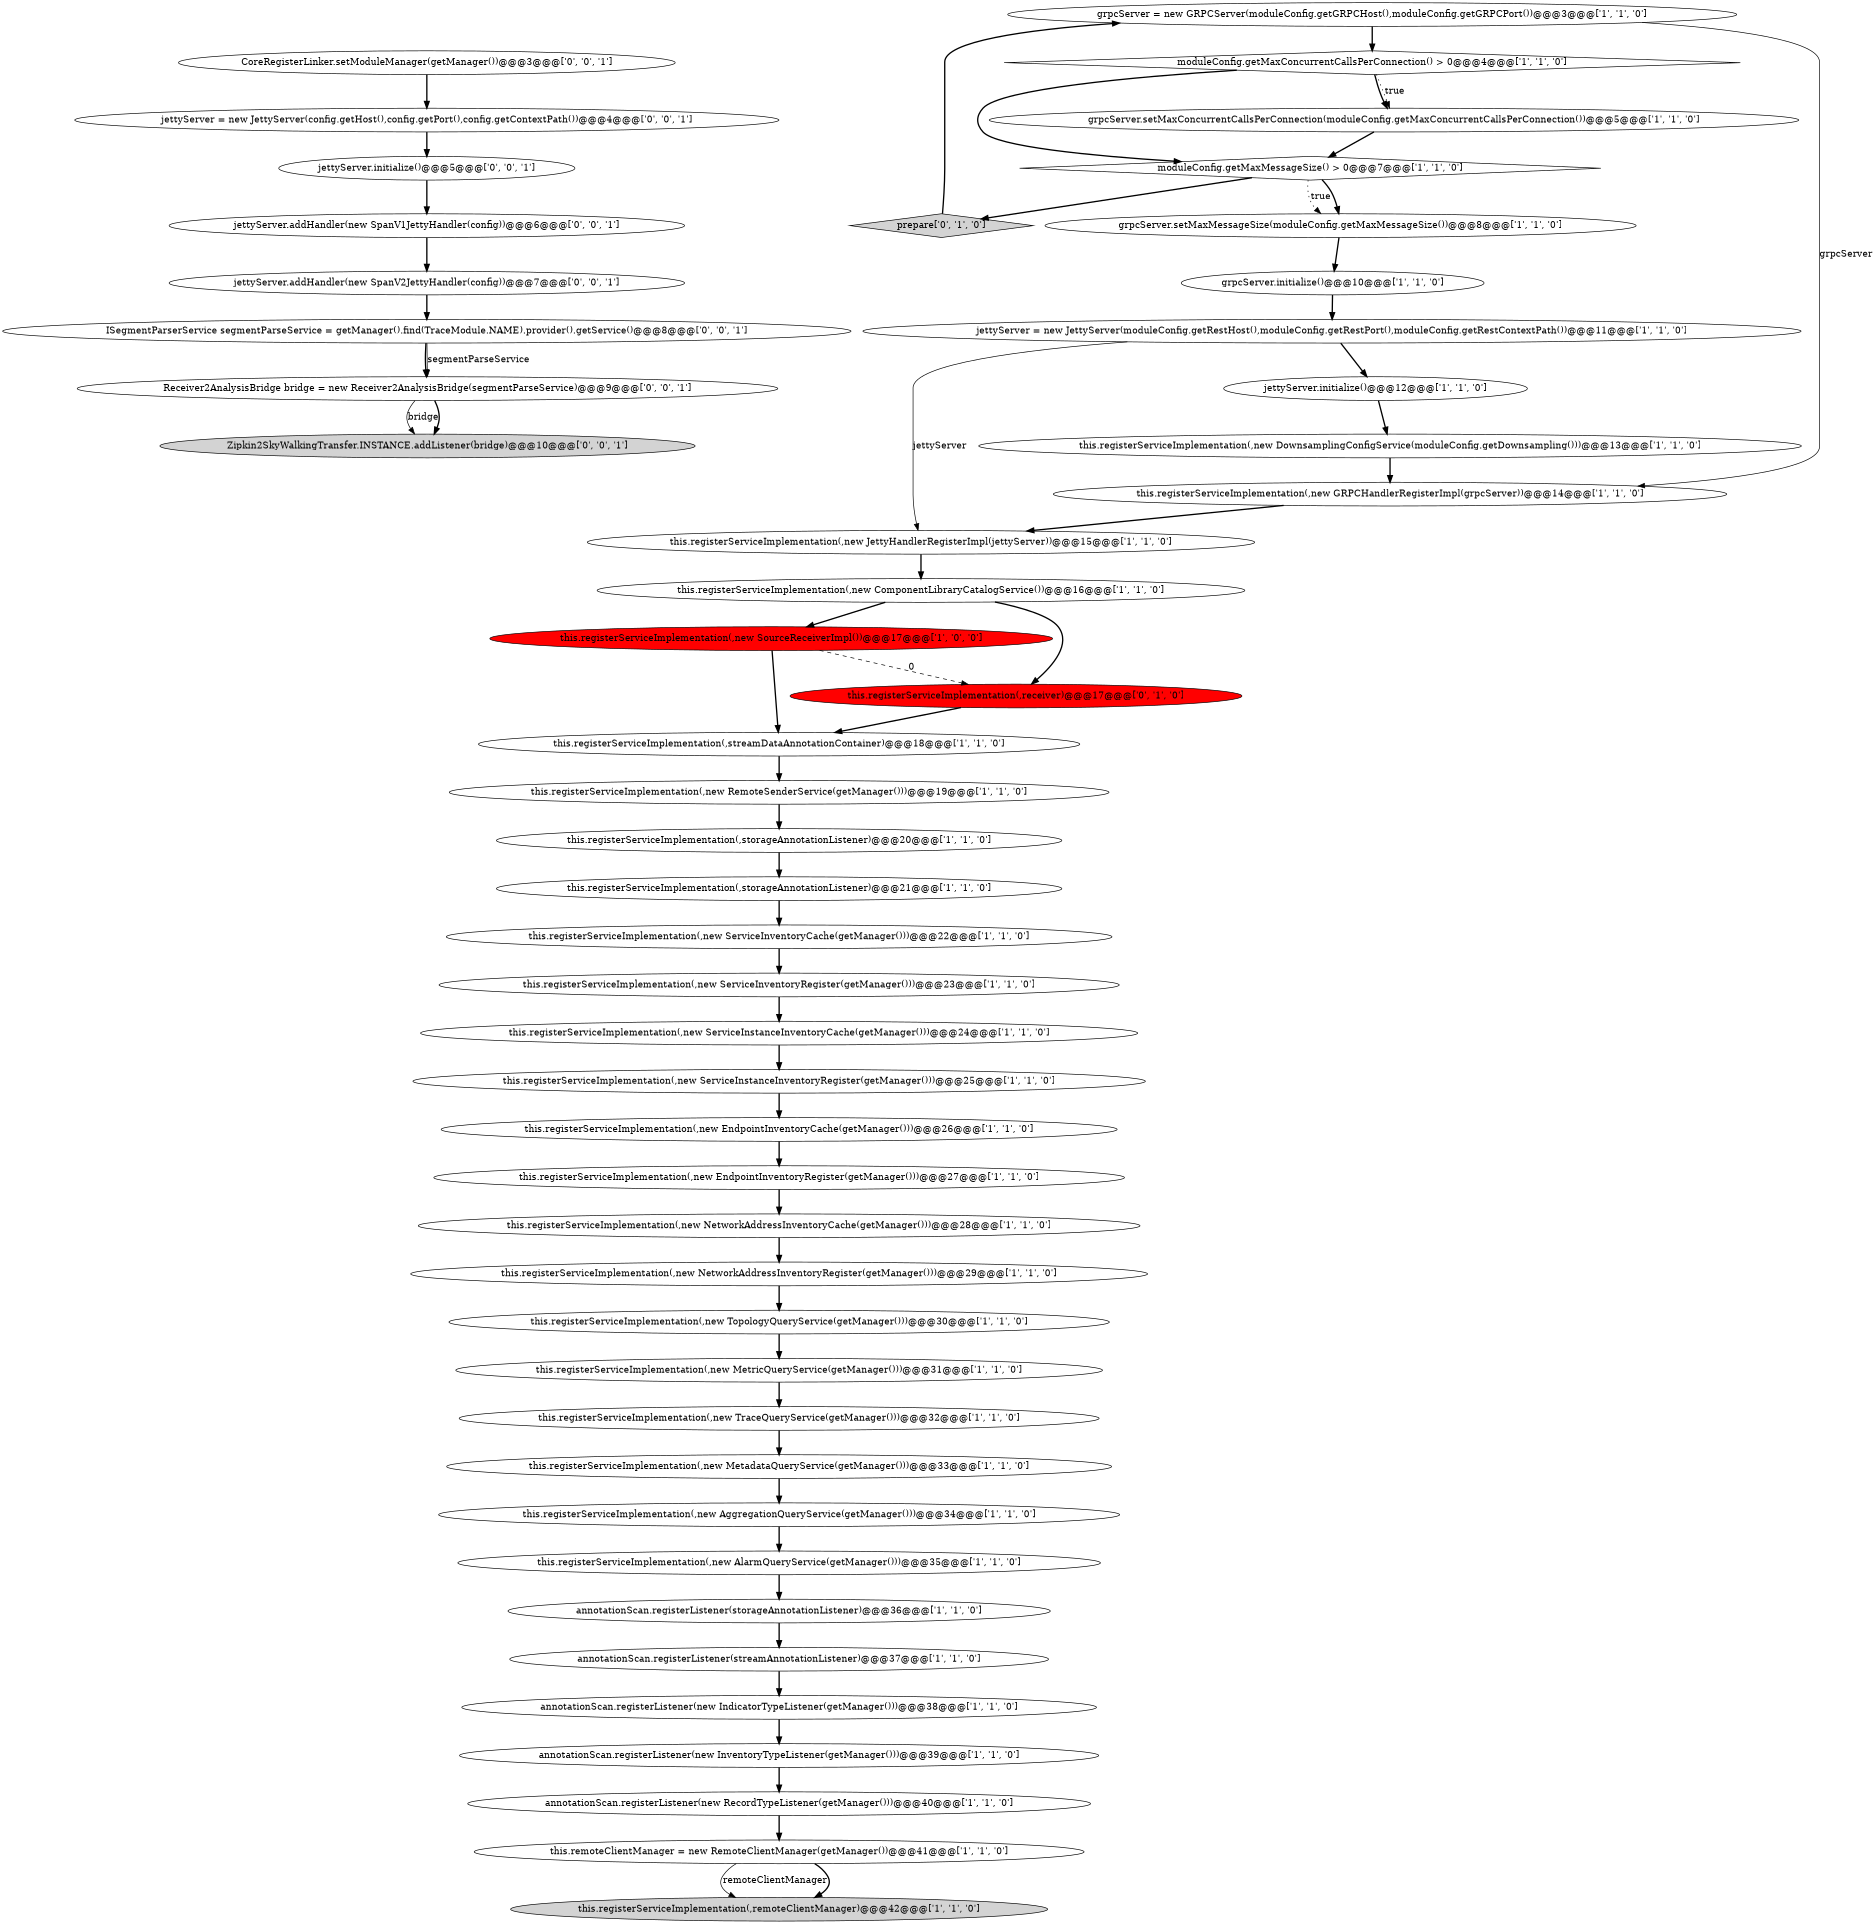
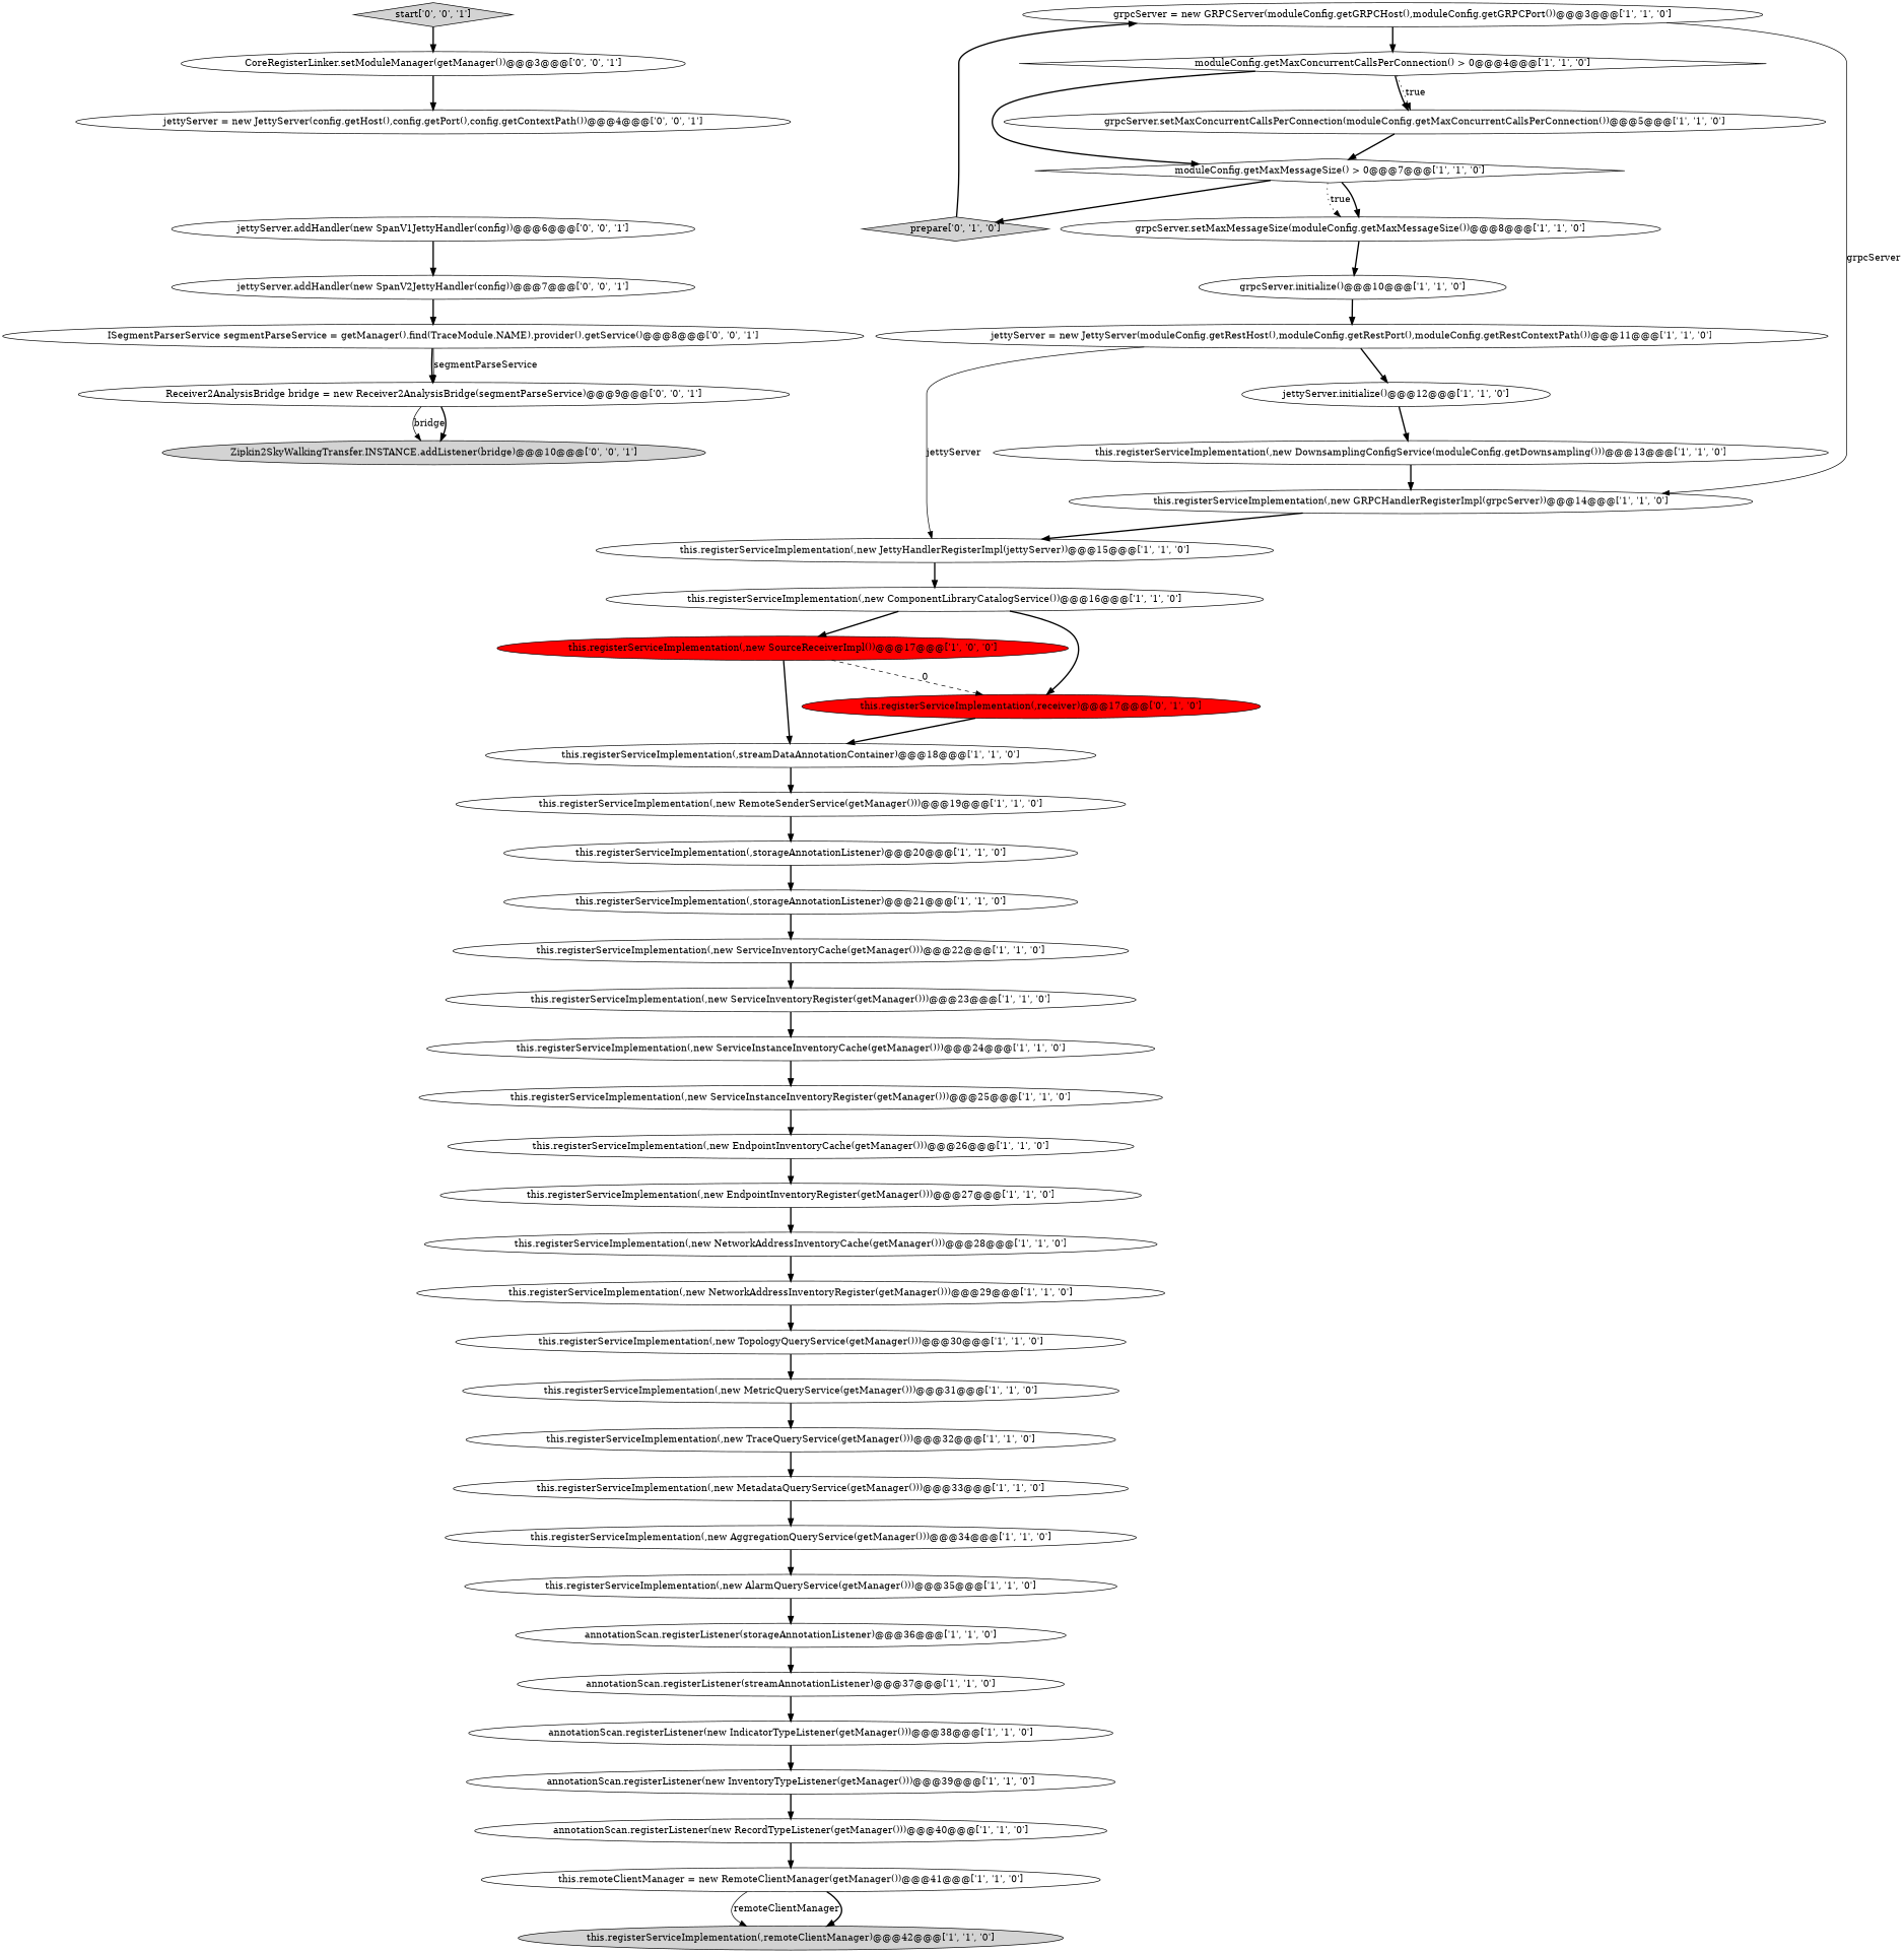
  digraph {
    node [fillcolor=white shape=ellipse style=filled]
    edge [style=bold]
    n1 [label="jettyServer = new JettyServer(config.getHost(),config.getPort(),config.getContextPath())@@@4@@@['0', '0', '1']"]
-   n2 [label="jettyServer.initialize()@@@5@@@['0', '0', '1']"]
    n3 [label="jettyServer.addHandler(new SpanV1JettyHandler(config))@@@6@@@['0', '0', '1']"]
    n4 [label="this.registerServiceImplementation(,new JettyHandlerRegisterImpl(jettyServer))@@@15@@@['1', '1', '0']"]
    n5 [label="this.registerServiceImplementation(,new ComponentLibraryCatalogService())@@@16@@@['1', '1', '0']"]
    n6 [fillcolor=red label="this.registerServiceImplementation(,new SourceReceiverImpl())@@@17@@@['1', '0', '0']"]
    n7 [fillcolor=red label="this.registerServiceImplementation(,receiver)@@@17@@@['0', '1', '0']"]
    n8 [label="this.registerServiceImplementation(,new TraceQueryService(getManager()))@@@32@@@['1', '1', '0']"]
    n9 [label="this.registerServiceImplementation(,new MetadataQueryService(getManager()))@@@33@@@['1', '1', '0']"]
    n10 [label="this.registerServiceImplementation(,new AggregationQueryService(getManager()))@@@34@@@['1', '1', '0']"]
    n11 [label="grpcServer.initialize()@@@10@@@['1', '1', '0']"]
    n12 [label="jettyServer = new JettyServer(moduleConfig.getRestHost(),moduleConfig.getRestPort(),moduleConfig.getRestContextPath())@@@11@@@['1', '1', '0']"]
    n13 [label="jettyServer.initialize()@@@12@@@['1', '1', '0']"]
    n14 [label="CoreRegisterLinker.setModuleManager(getManager())@@@3@@@['0', '0', '1']"]
    n15 [label="annotationScan.registerListener(new RecordTypeListener(getManager()))@@@40@@@['1', '1', '0']"]
    n16 [label="this.remoteClientManager = new RemoteClientManager(getManager())@@@41@@@['1', '1', '0']"]
    n17 [fillcolor=lightgray label="this.registerServiceImplementation(,remoteClientManager)@@@42@@@['1', '1', '0']"]
    n18 [label="this.registerServiceImplementation(,new ServiceInstanceInventoryCache(getManager()))@@@24@@@['1', '1', '0']"]
    n19 [label="this.registerServiceImplementation(,new ServiceInstanceInventoryRegister(getManager()))@@@25@@@['1', '1', '0']"]
    n20 [label="this.registerServiceImplementation(,new EndpointInventoryCache(getManager()))@@@26@@@['1', '1', '0']"]
    n21 [label="jettyServer.addHandler(new SpanV2JettyHandler(config))@@@7@@@['0', '0', '1']"]
    n22 [label="ISegmentParserService segmentParseService = getManager().find(TraceModule.NAME).provider().getService()@@@8@@@['0', '0', '1']"]
    n23 [label="annotationScan.registerListener(storageAnnotationListener)@@@36@@@['1', '1', '0']"]
    n24 [label="annotationScan.registerListener(streamAnnotationListener)@@@37@@@['1', '1', '0']"]
    n25 [label="annotationScan.registerListener(new IndicatorTypeListener(getManager()))@@@38@@@['1', '1', '0']"]
    n26 [label="this.registerServiceImplementation(,new EndpointInventoryRegister(getManager()))@@@27@@@['1', '1', '0']"]
    n27 [label="this.registerServiceImplementation(,new NetworkAddressInventoryCache(getManager()))@@@28@@@['1', '1', '0']"]
    n28 [label="this.registerServiceImplementation(,new NetworkAddressInventoryRegister(getManager()))@@@29@@@['1', '1', '0']"]
+   n29 [fillcolor=lightgray label="start['0', '0', '1']" shape=diamond]
    n30 [label="this.registerServiceImplementation(,new TopologyQueryService(getManager()))@@@30@@@['1', '1', '0']"]
    n31 [label="this.registerServiceImplementation(,new MetricQueryService(getManager()))@@@31@@@['1', '1', '0']"]
    n32 [fillcolor=lightgray label="Zipkin2SkyWalkingTransfer.INSTANCE.addListener(bridge)@@@10@@@['0', '0', '1']"]
    n33 [label="this.registerServiceImplementation(,new AlarmQueryService(getManager()))@@@35@@@['1', '1', '0']"]
    n34 [label="this.registerServiceImplementation(,new ServiceInventoryCache(getManager()))@@@22@@@['1', '1', '0']"]
    n35 [label="this.registerServiceImplementation(,new ServiceInventoryRegister(getManager()))@@@23@@@['1', '1', '0']"]
    n36 [label="grpcServer.setMaxMessageSize(moduleConfig.getMaxMessageSize())@@@8@@@['1', '1', '0']"]
    n37 [label="Receiver2AnalysisBridge bridge = new Receiver2AnalysisBridge(segmentParseService)@@@9@@@['0', '0', '1']"]
    n38 [label="moduleConfig.getMaxConcurrentCallsPerConnection() > 0@@@4@@@['1', '1', '0']" shape=diamond]
    n39 [label="grpcServer.setMaxConcurrentCallsPerConnection(moduleConfig.getMaxConcurrentCallsPerConnection())@@@5@@@['1', '1', '0']"]
    n40 [label="moduleConfig.getMaxMessageSize() > 0@@@7@@@['1', '1', '0']" shape=diamond]
    n41 [fillcolor=lightgray label="prepare['0', '1', '0']" shape=diamond]
    n42 [label="annotationScan.registerListener(new InventoryTypeListener(getManager()))@@@39@@@['1', '1', '0']"]
    n43 [label="this.registerServiceImplementation(,streamDataAnnotationContainer)@@@18@@@['1', '1', '0']"]
    n44 [label="this.registerServiceImplementation(,new RemoteSenderService(getManager()))@@@19@@@['1', '1', '0']"]
    n45 [label="this.registerServiceImplementation(,storageAnnotationListener)@@@20@@@['1', '1', '0']"]
    n46 [label="this.registerServiceImplementation(,storageAnnotationListener)@@@21@@@['1', '1', '0']"]
    n47 [label="this.registerServiceImplementation(,new GRPCHandlerRegisterImpl(grpcServer))@@@14@@@['1', '1', '0']"]
    n48 [label="grpcServer = new GRPCServer(moduleConfig.getGRPCHost(),moduleConfig.getGRPCPort())@@@3@@@['1', '1', '0']"]
    n49 [label="this.registerServiceImplementation(,new DownsamplingConfigService(moduleConfig.getDownsampling()))@@@13@@@['1', '1', '0']"]
-   n1 -> n2
-   n2 -> n3
    n3 -> n21
    n4 -> n5
    n5 -> n6
    n5 -> n7
    n6 -> n7 [label=0 style=dashed]
    n6 -> n43
    n7 -> n43
    n8 -> n9
    n9 -> n10
    n10 -> n33
    n11 -> n12
    n12 -> n4 [label=jettyServer style=solid]
    n12 -> n13
    n13 -> n49
    n14 -> n1
    n15 -> n16
    n16 -> n17 [label=remoteClientManager style=solid]
    n16 -> n17
    n18 -> n19
    n19 -> n20
    n20 -> n26
    n21 -> n22
    n22 -> n37
    n22 -> n37 [label=segmentParseService style=solid]
    n23 -> n24
    n24 -> n25
    n25 -> n42
    n26 -> n27
    n27 -> n28
    n28 -> n30
+   n29 -> n14
    n30 -> n31
    n31 -> n8
    n33 -> n23
    n34 -> n35
    n35 -> n18
    n36 -> n11
    n37 -> n32 [label=bridge style=solid]
    n37 -> n32
    n38 -> n39 [label=true style=dotted]
    n38 -> n39
    n38 -> n40
    n39 -> n40
    n40 -> n36 [label=true style=dotted]
    n40 -> n36
    n40 -> n41
    n41 -> n48
    n42 -> n15
    n43 -> n44
    n44 -> n45
    n45 -> n46
    n46 -> n34
    n47 -> n4
    n48 -> n38
    n48 -> n47 [label=grpcServer style=solid]
    n49 -> n47
  }
